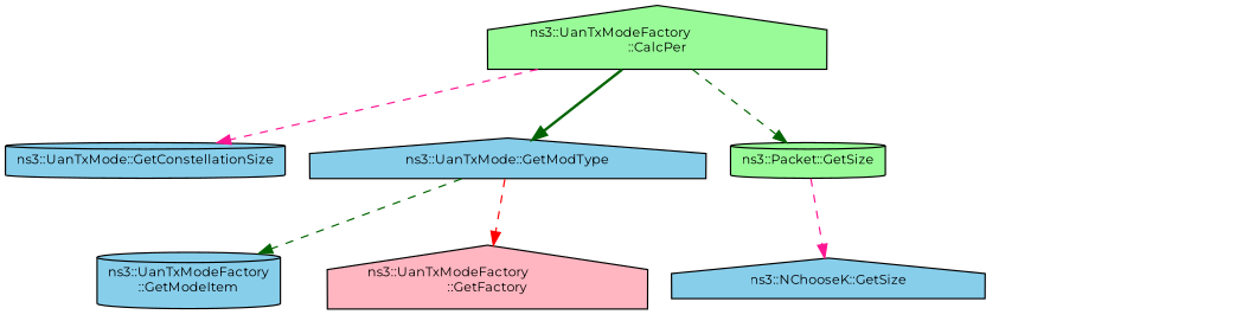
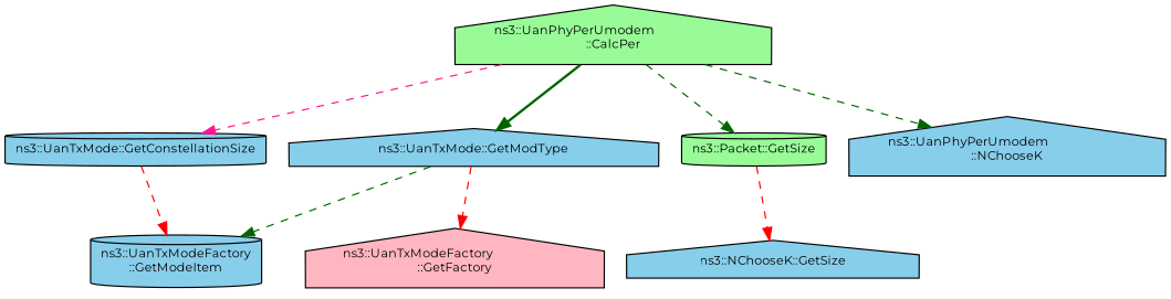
  digraph {
    fontname=Montserrat
    rankdir=TB
    node [color=black fillcolor=skyblue fontname=Montserrat fontsize=10 shape=house style=filled]
    edge [color=darkgreen fontname=Montserrat fontsize=10 labelfontname=Helvetica labelfontsize=10 style=dashed]
-   n1 [fillcolor=palegreen fontcolor=black height=0.2 label="ns3::UanTxModeFactory\l::CalcPer" width=0.4]
+   n1 [fillcolor=palegreen fontcolor=black height=0.2 label="ns3::UanPhyPerUmodem\l::CalcPer" width=0.4]
    n2 [height=0.2 label="ns3::UanTxMode::GetConstellationSize" shape=cylinder width=0.4]
    n3 [height=0.2 label="ns3::UanTxMode::GetModType" width=0.4]
    n4 [fillcolor=palegreen height=0.2 label="ns3::Packet::GetSize" shape=cylinder width=0.4]
+   n5 [height=0.2 label="ns3::UanPhyPerUmodem\l::NChooseK" width=0.4]
    n6 [height=0.2 label="ns3::UanTxModeFactory\l::GetModeItem" shape=cylinder width=0.4]
    n7 [fillcolor=lightpink height=0.2 label="ns3::UanTxModeFactory\l::GetFactory" width=0.4]
    n8 [height=0.2 label="ns3::NChooseK::GetSize" width=0.4]
    n1 -> n2 [color=deeppink]
    n1 -> n3 [style=bold]
    n1 -> n4
+   n1 -> n5
+   n2 -> n6 [color=red]
    n3 -> n6
    n3 -> n7 [color=red]
-   n4 -> n8 [color=deeppink]
+   n4 -> n8 [color=red]
  }
